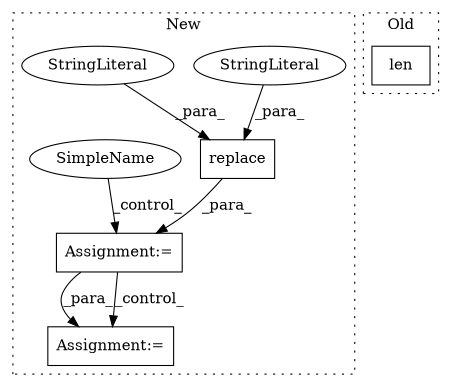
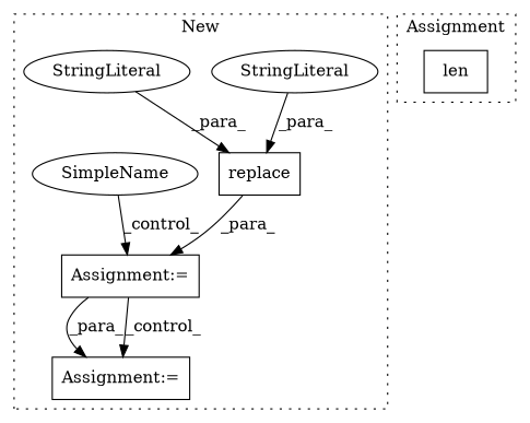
  digraph {
    node [a=32 l=3 shape=box]
    n1 [l="8,1" label=replace s="2677,2694"]
    n2 [a=45 label=StringLiteral s=2689 shape=ellipse]
    n3 [a=7 l=1 label="Assignment:=" s=2631]
    n4 [a=45 label=StringLiteral s=2685 shape=ellipse]
    n5 [a=7 l=1 label="Assignment:=" s=2901]
    n6 [a=42 label=SimpleName shape=ellipse l=""]
    n7 [l="4,1" label=len s="2569,2583"]
    subgraph cluster_1 {
      label=New
      style=dotted
      n1
      n2
      n3
      n4
      n5
      n6
    }
    subgraph cluster_2 {
-     label=Old
+     label=Assignment
      style=dotted
      n7
    }
    n1 -> n3 [label=_para_]
    n2 -> n1 [label=_para_]
    n3 -> n5 [label=_para_]
    n3 -> n5 [label=_control_]
    n4 -> n1 [label=_para_]
    n6 -> n3 [label=_control_]
  }
